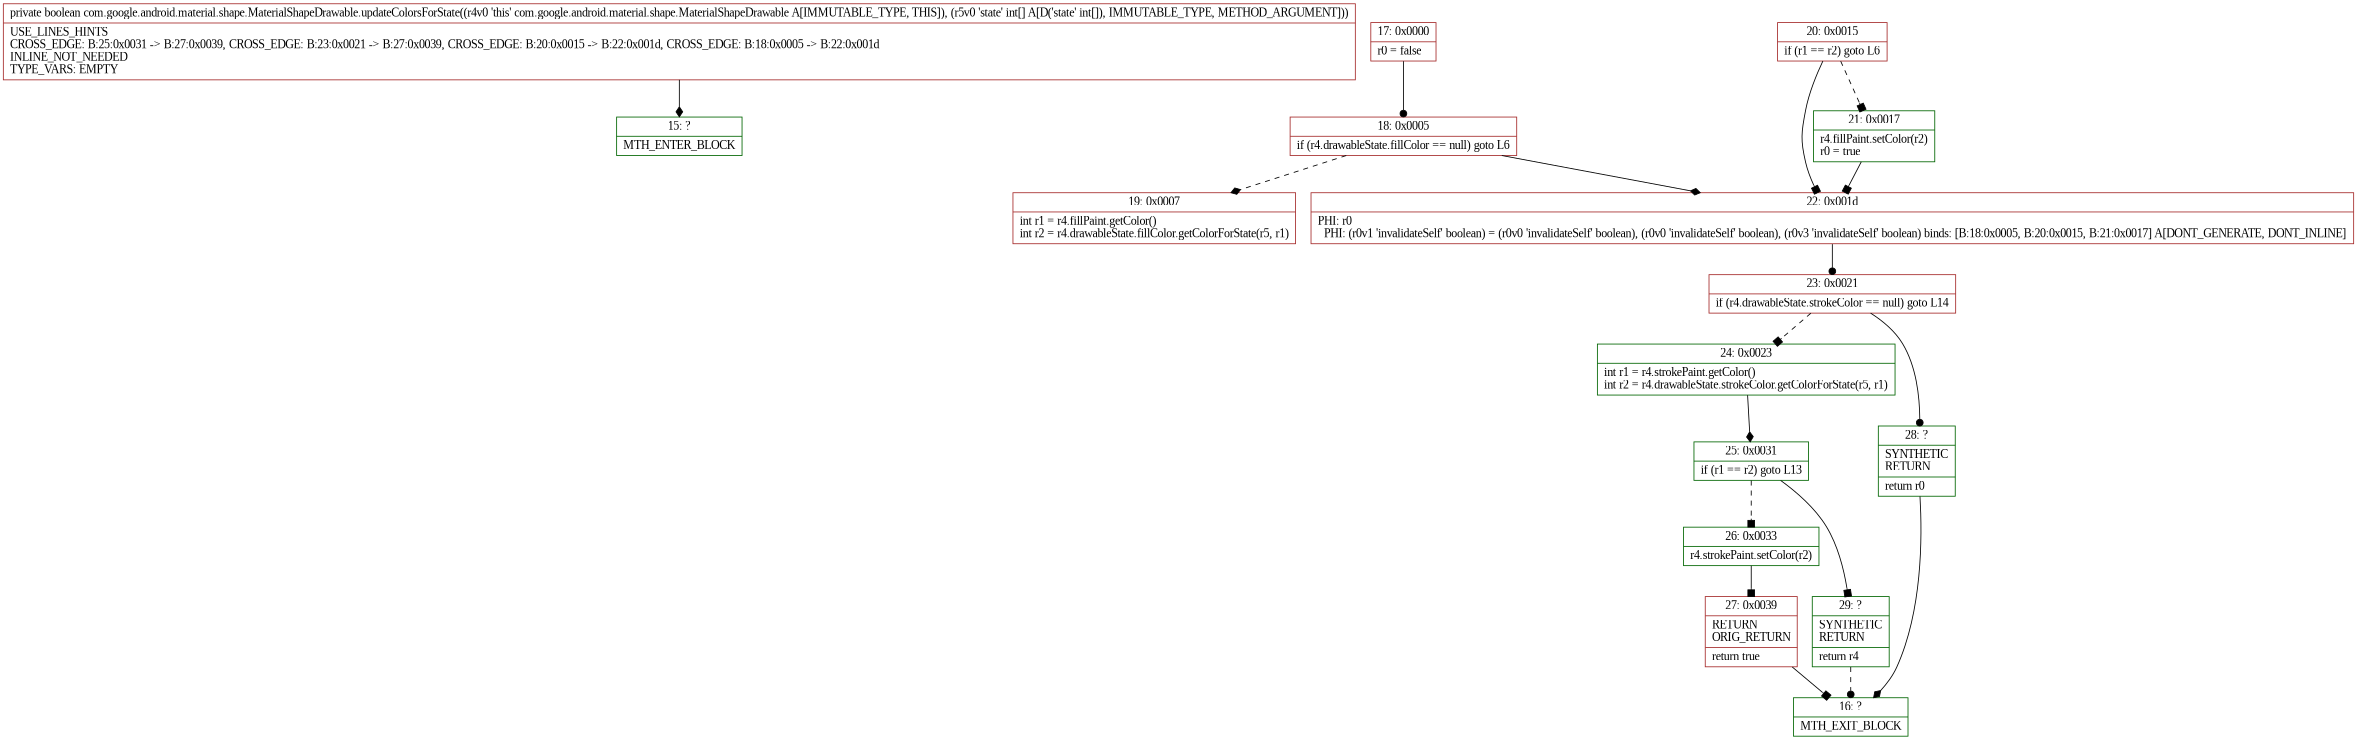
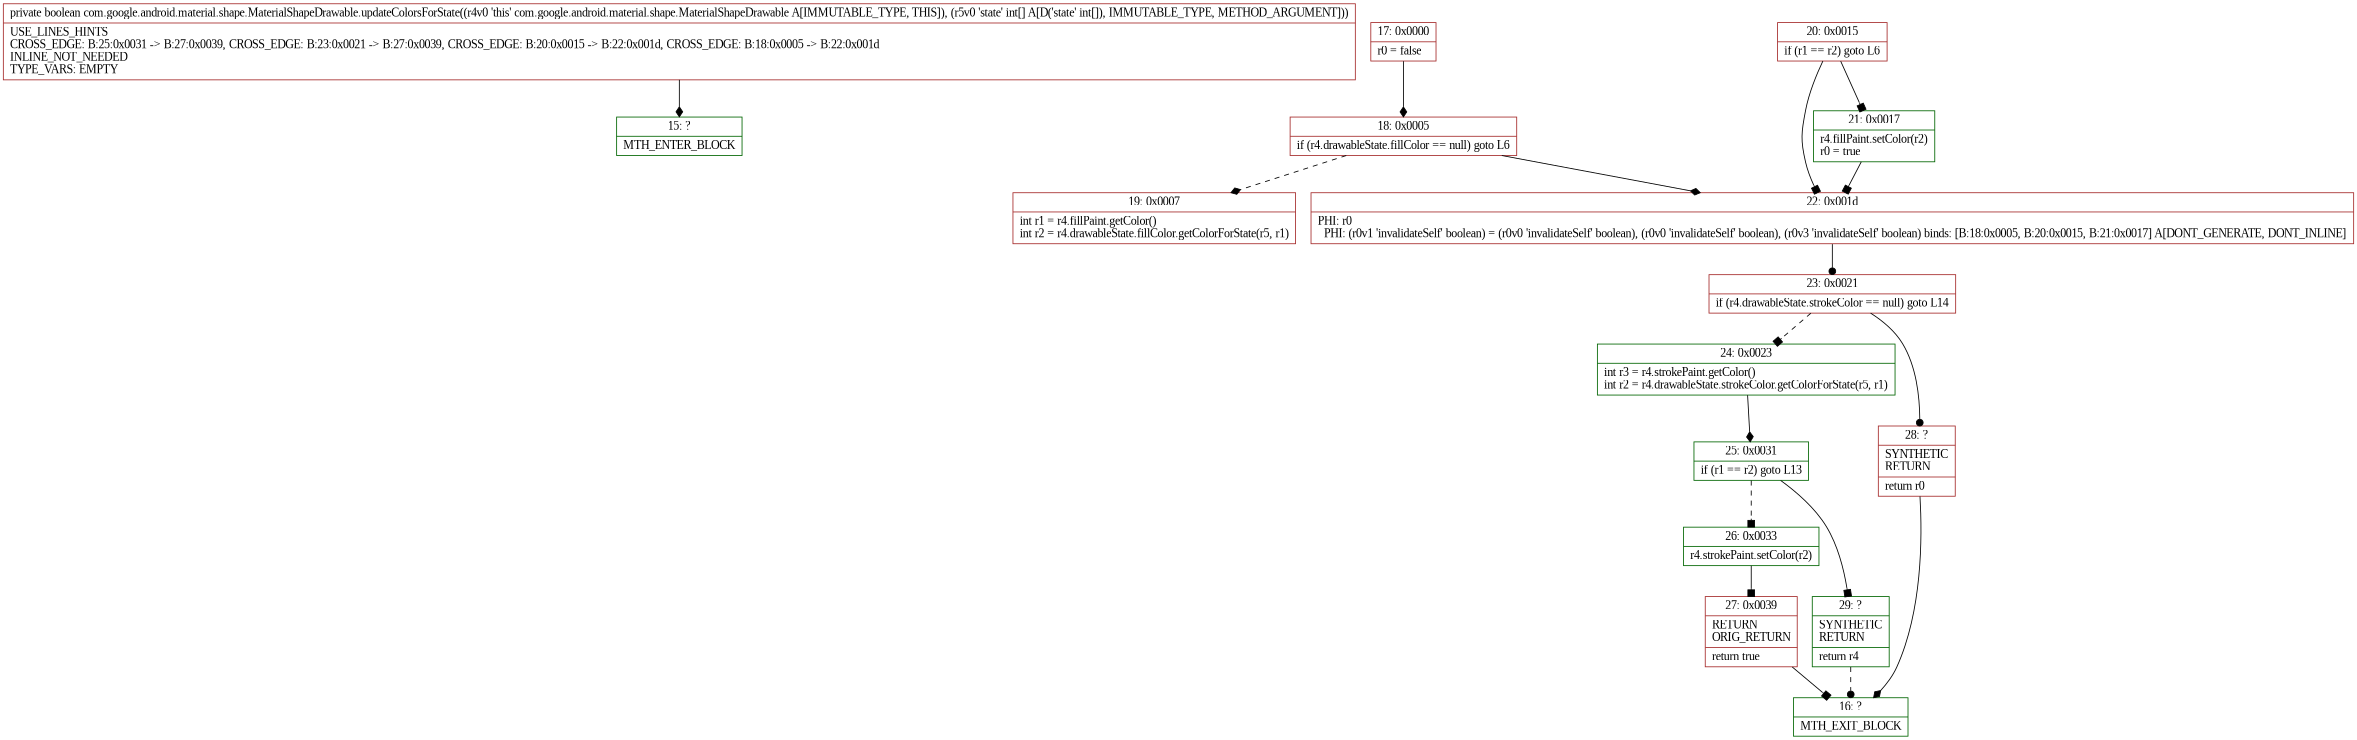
  digraph {
    fontname="Liberation Serif"
    node [color=darkgreen fontname="Liberation Serif" shape=record]
    edge [arrowhead=box fontname="Liberation Serif"]
    n1 [label="{15\:\ ?|MTH_ENTER_BLOCK\l}"]
    n2 [color=brown label="{17\:\ 0x0000|r0 = false\l}"]
    n3 [color=brown label="{18\:\ 0x0005|if (r4.drawableState.fillColor == null) goto L6\l}"]
    n4 [color=brown label="{19\:\ 0x0007|int r1 = r4.fillPaint.getColor()\lint r2 = r4.drawableState.fillColor.getColorForState(r5, r1)\l}"]
    n5 [color=brown label="{22\:\ 0x001d|PHI: r0 \l  PHI: (r0v1 'invalidateSelf' boolean) = (r0v0 'invalidateSelf' boolean), (r0v0 'invalidateSelf' boolean), (r0v3 'invalidateSelf' boolean) binds: [B:18:0x0005, B:20:0x0015, B:21:0x0017] A[DONT_GENERATE, DONT_INLINE]\l}"]
    n6 [color=brown label="{23\:\ 0x0021|if (r4.drawableState.strokeColor == null) goto L14\l}"]
    n7 [color=brown label="{20\:\ 0x0015|if (r1 == r2) goto L6\l}"]
    n8 [label="{21\:\ 0x0017|r4.fillPaint.setColor(r2)\lr0 = true\l}"]
-   n9 [label="{24\:\ 0x0023|int r1 = r4.strokePaint.getColor()\lint r2 = r4.drawableState.strokeColor.getColorForState(r5, r1)\l}"]
-   n10 [label="{28\:\ ?|SYNTHETIC\lRETURN\l|return r0\l}"]
+   n9 [label="{24\:\ 0x0023|int r3 = r4.strokePaint.getColor()\lint r2 = r4.drawableState.strokeColor.getColorForState(r5, r1)\l}"]
+   n10 [color=brown label="{28\:\ ?|SYNTHETIC\lRETURN\l|return r0\l}"]
    n11 [label="{25\:\ 0x0031|if (r1 == r2) goto L13\l}"]
    n12 [label="{16\:\ ?|MTH_EXIT_BLOCK\l}"]
    n13 [label="{26\:\ 0x0033|r4.strokePaint.setColor(r2)\l}"]
    n14 [label="{29\:\ ?|SYNTHETIC\lRETURN\l|return r4\l}"]
    n15 [color=brown label="{27\:\ 0x0039|RETURN\lORIG_RETURN\l|return true\l}"]
    n16 [color=brown label="{private boolean com.google.android.material.shape.MaterialShapeDrawable.updateColorsForState((r4v0 'this' com.google.android.material.shape.MaterialShapeDrawable A[IMMUTABLE_TYPE, THIS]), (r5v0 'state' int[] A[D('state' int[]), IMMUTABLE_TYPE, METHOD_ARGUMENT]))  | USE_LINES_HINTS\lCROSS_EDGE: B:25:0x0031 \-\> B:27:0x0039, CROSS_EDGE: B:23:0x0021 \-\> B:27:0x0039, CROSS_EDGE: B:20:0x0015 \-\> B:22:0x001d, CROSS_EDGE: B:18:0x0005 \-\> B:22:0x001d\lINLINE_NOT_NEEDED\lTYPE_VARS: EMPTY\l}"]
-   n2 -> n3 [arrowhead=dot]
+   n2 -> n3 [arrowhead=diamond]
    n3 -> n4 [arrowhead=diamond style=dashed]
    n3 -> n5 [arrowhead=diamond]
    n5 -> n6 [arrowhead=dot]
    n6 -> n9 [style=dashed]
    n6 -> n10 [arrowhead=dot]
    n7 -> n5
-   n7 -> n8 [style=dashed]
+   n7 -> n8 [style=solid]
    n8 -> n5
    n9 -> n11 [arrowhead=diamond]
    n10 -> n12 [arrowhead=diamond]
    n11 -> n13 [style=dashed]
    n11 -> n14
    n13 -> n15
    n14 -> n12 [arrowhead=dot style=dashed]
    n15 -> n12
    n16 -> n1 [arrowhead=diamond]
  }
